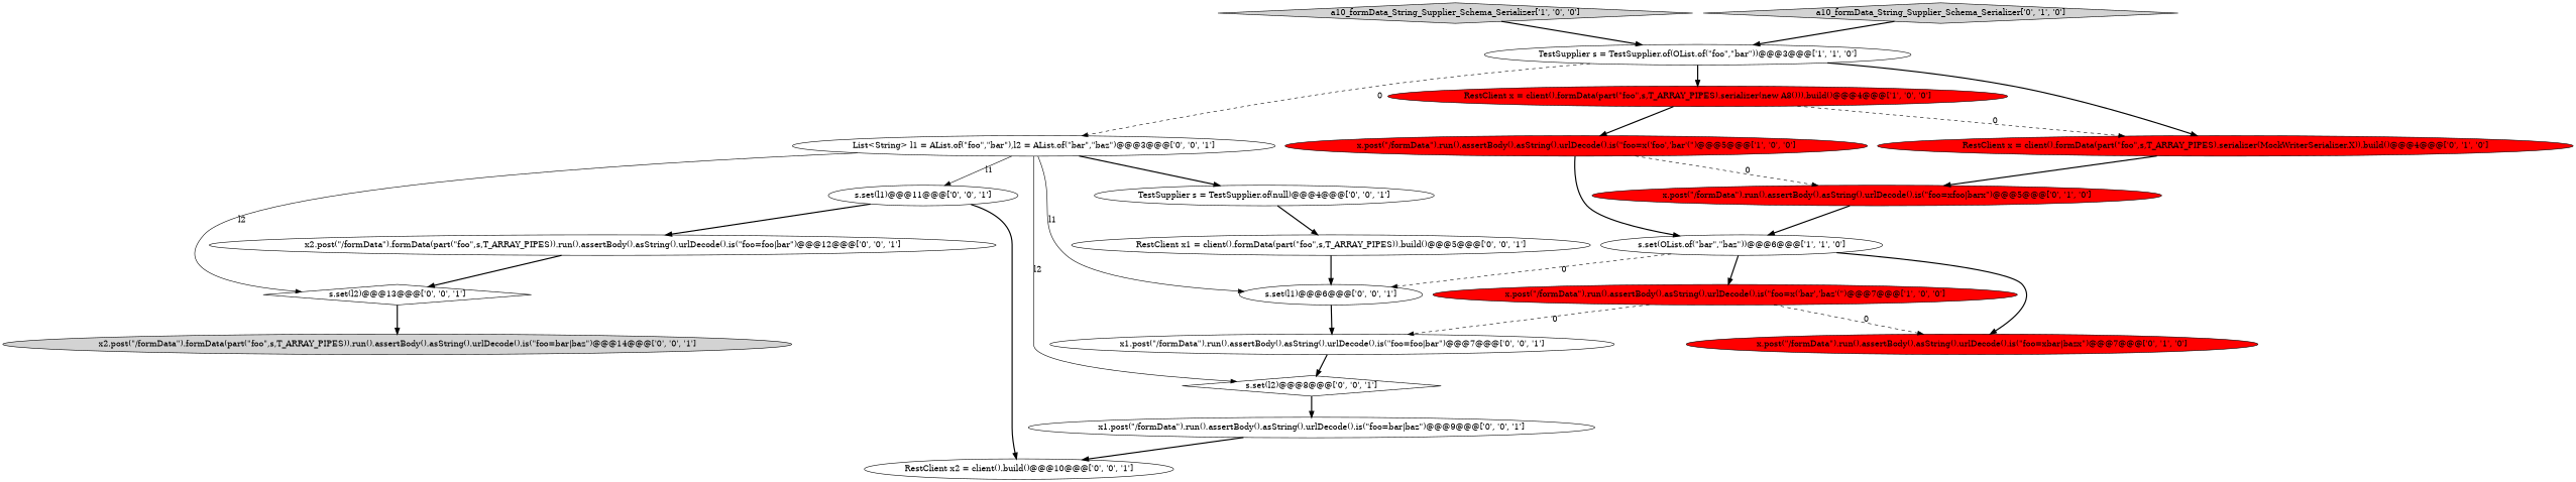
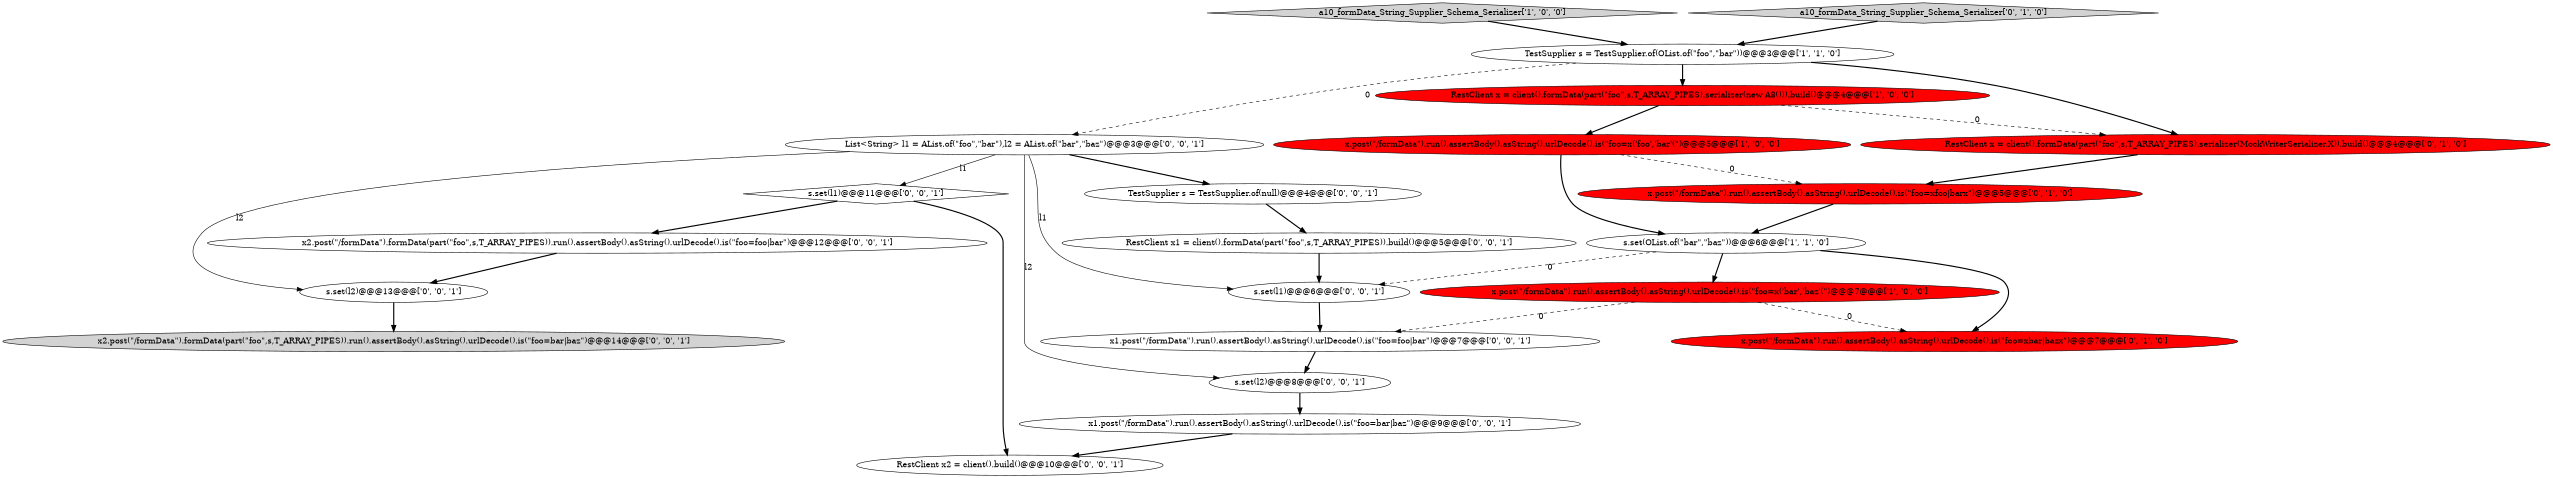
  digraph {
    node [fillcolor=white shape=ellipse style=filled]
    edge [style=bold]
-   n1 [label="s.set(l1)@@@11@@@['0', '0', '1']"]
+   n1 [label="s.set(l1)@@@11@@@['0', '0', '1']" shape=diamond]
    n2 [label="x2.post(\"/formData\").formData(part(\"foo\",s,T_ARRAY_PIPES)).run().assertBody().asString().urlDecode().is(\"foo=foo|bar\")@@@12@@@['0', '0', '1']"]
    n3 [label="RestClient x2 = client().build()@@@10@@@['0', '0', '1']"]
-   n4 [label="s.set(l2)@@@13@@@['0', '0', '1']" shape=diamond]
+   n4 [label="s.set(l2)@@@13@@@['0', '0', '1']"]
    n5 [fillcolor=lightgray label="x2.post(\"/formData\").formData(part(\"foo\",s,T_ARRAY_PIPES)).run().assertBody().asString().urlDecode().is(\"foo=bar|baz\")@@@14@@@['0', '0', '1']"]
    n6 [label="List<String> l1 = AList.of(\"foo\",\"bar\"),l2 = AList.of(\"bar\",\"baz\")@@@3@@@['0', '0', '1']"]
-   n7 [label="s.set(l2)@@@8@@@['0', '0', '1']" shape=diamond]
+   n7 [label="s.set(l2)@@@8@@@['0', '0', '1']"]
    n8 [label="s.set(l1)@@@6@@@['0', '0', '1']"]
    n9 [label="TestSupplier s = TestSupplier.of(null)@@@4@@@['0', '0', '1']"]
    n10 [label="x1.post(\"/formData\").run().assertBody().asString().urlDecode().is(\"foo=bar|baz\")@@@9@@@['0', '0', '1']"]
    n11 [label="x1.post(\"/formData\").run().assertBody().asString().urlDecode().is(\"foo=foo|bar\")@@@7@@@['0', '0', '1']"]
    n12 [label="RestClient x1 = client().formData(part(\"foo\",s,T_ARRAY_PIPES)).build()@@@5@@@['0', '0', '1']"]
    n13 [fillcolor=red label="x.post(\"/formData\").run().assertBody().asString().urlDecode().is(\"foo=xbar|bazx\")@@@7@@@['0', '1', '0']"]
    n14 [fillcolor=red label="x.post(\"/formData\").run().assertBody().asString().urlDecode().is(\"foo=x('bar','baz'(\")@@@7@@@['1', '0', '0']"]
    n15 [fillcolor=red label="x.post(\"/formData\").run().assertBody().asString().urlDecode().is(\"foo=x('foo','bar'(\")@@@5@@@['1', '0', '0']"]
    n16 [label="s.set(OList.of(\"bar\",\"baz\"))@@@6@@@['1', '1', '0']"]
    n17 [fillcolor=red label="x.post(\"/formData\").run().assertBody().asString().urlDecode().is(\"foo=xfoo|barx\")@@@5@@@['0', '1', '0']"]
    n18 [fillcolor=red label="RestClient x = client().formData(part(\"foo\",s,T_ARRAY_PIPES).serializer(new A8())).build()@@@4@@@['1', '0', '0']"]
    n19 [fillcolor=red label="RestClient x = client().formData(part(\"foo\",s,T_ARRAY_PIPES).serializer(MockWriterSerializer.X)).build()@@@4@@@['0', '1', '0']"]
    n20 [label="TestSupplier s = TestSupplier.of(OList.of(\"foo\",\"bar\"))@@@3@@@['1', '1', '0']"]
    n21 [fillcolor=lightgray label="a10_formData_String_Supplier_Schema_Serializer['1', '0', '0']" shape=diamond]
    n22 [fillcolor=lightgray label="a10_formData_String_Supplier_Schema_Serializer['0', '1', '0']" shape=diamond]
    n1 -> n2
    n1 -> n3
    n2 -> n4
    n4 -> n5
    n6 -> n1 [label=l1 style=solid]
    n6 -> n4 [label=l2 style=solid]
    n6 -> n7 [label=l2 style=solid]
    n6 -> n8 [label=l1 style=solid]
    n6 -> n9
    n7 -> n10
    n8 -> n11
    n9 -> n12
    n10 -> n3
    n11 -> n7
    n12 -> n8
    n14 -> n11 [label=0 style=dashed]
    n14 -> n13 [label=0 style=dashed]
    n15 -> n16
    n15 -> n17 [label=0 style=dashed]
    n16 -> n8 [label=0 style=dashed]
    n16 -> n13
    n16 -> n14
    n17 -> n16
    n18 -> n15
    n18 -> n19 [label=0 style=dashed]
    n19 -> n17
    n20 -> n6 [label=0 style=dashed]
    n20 -> n18
    n20 -> n19
    n21 -> n20
    n22 -> n20
  }
